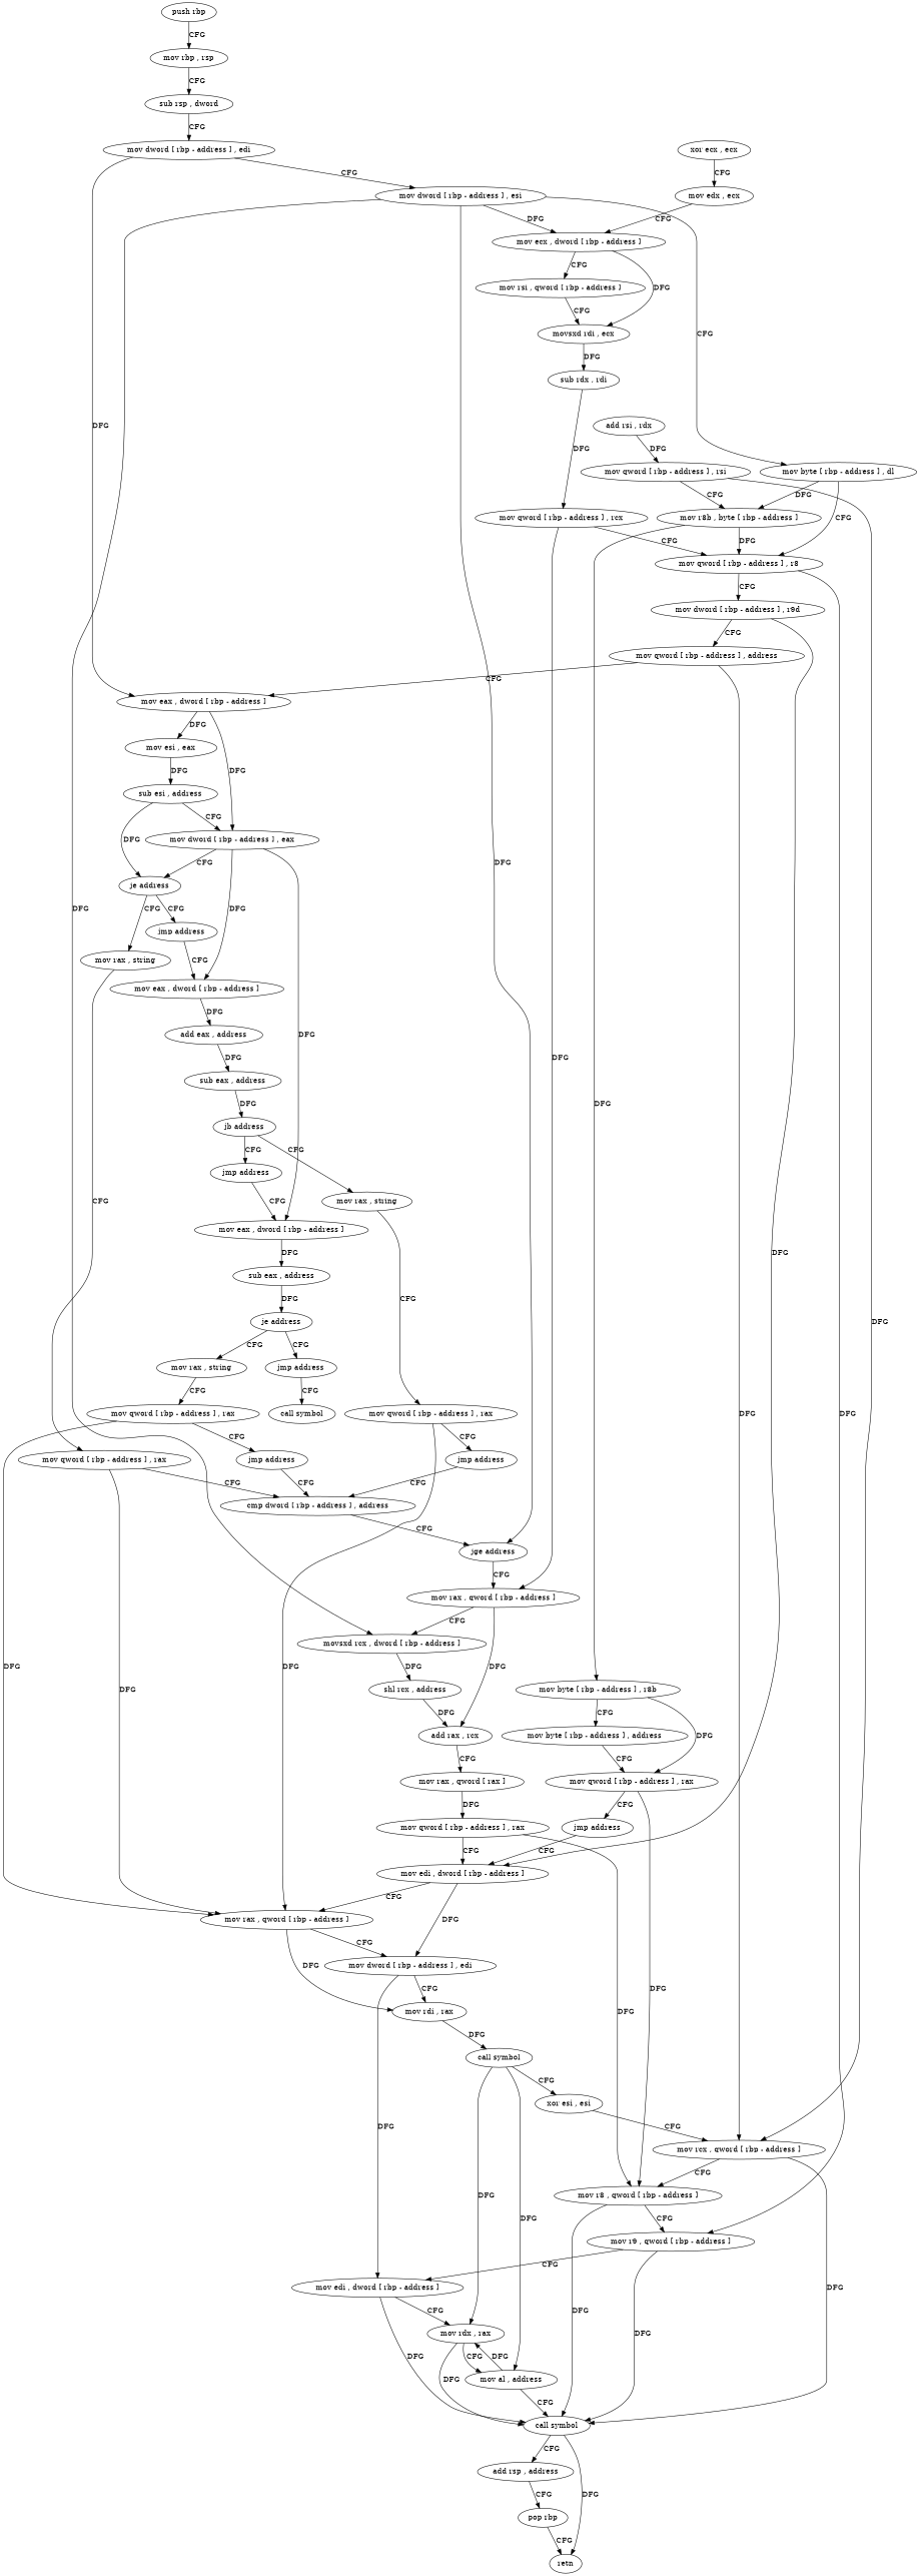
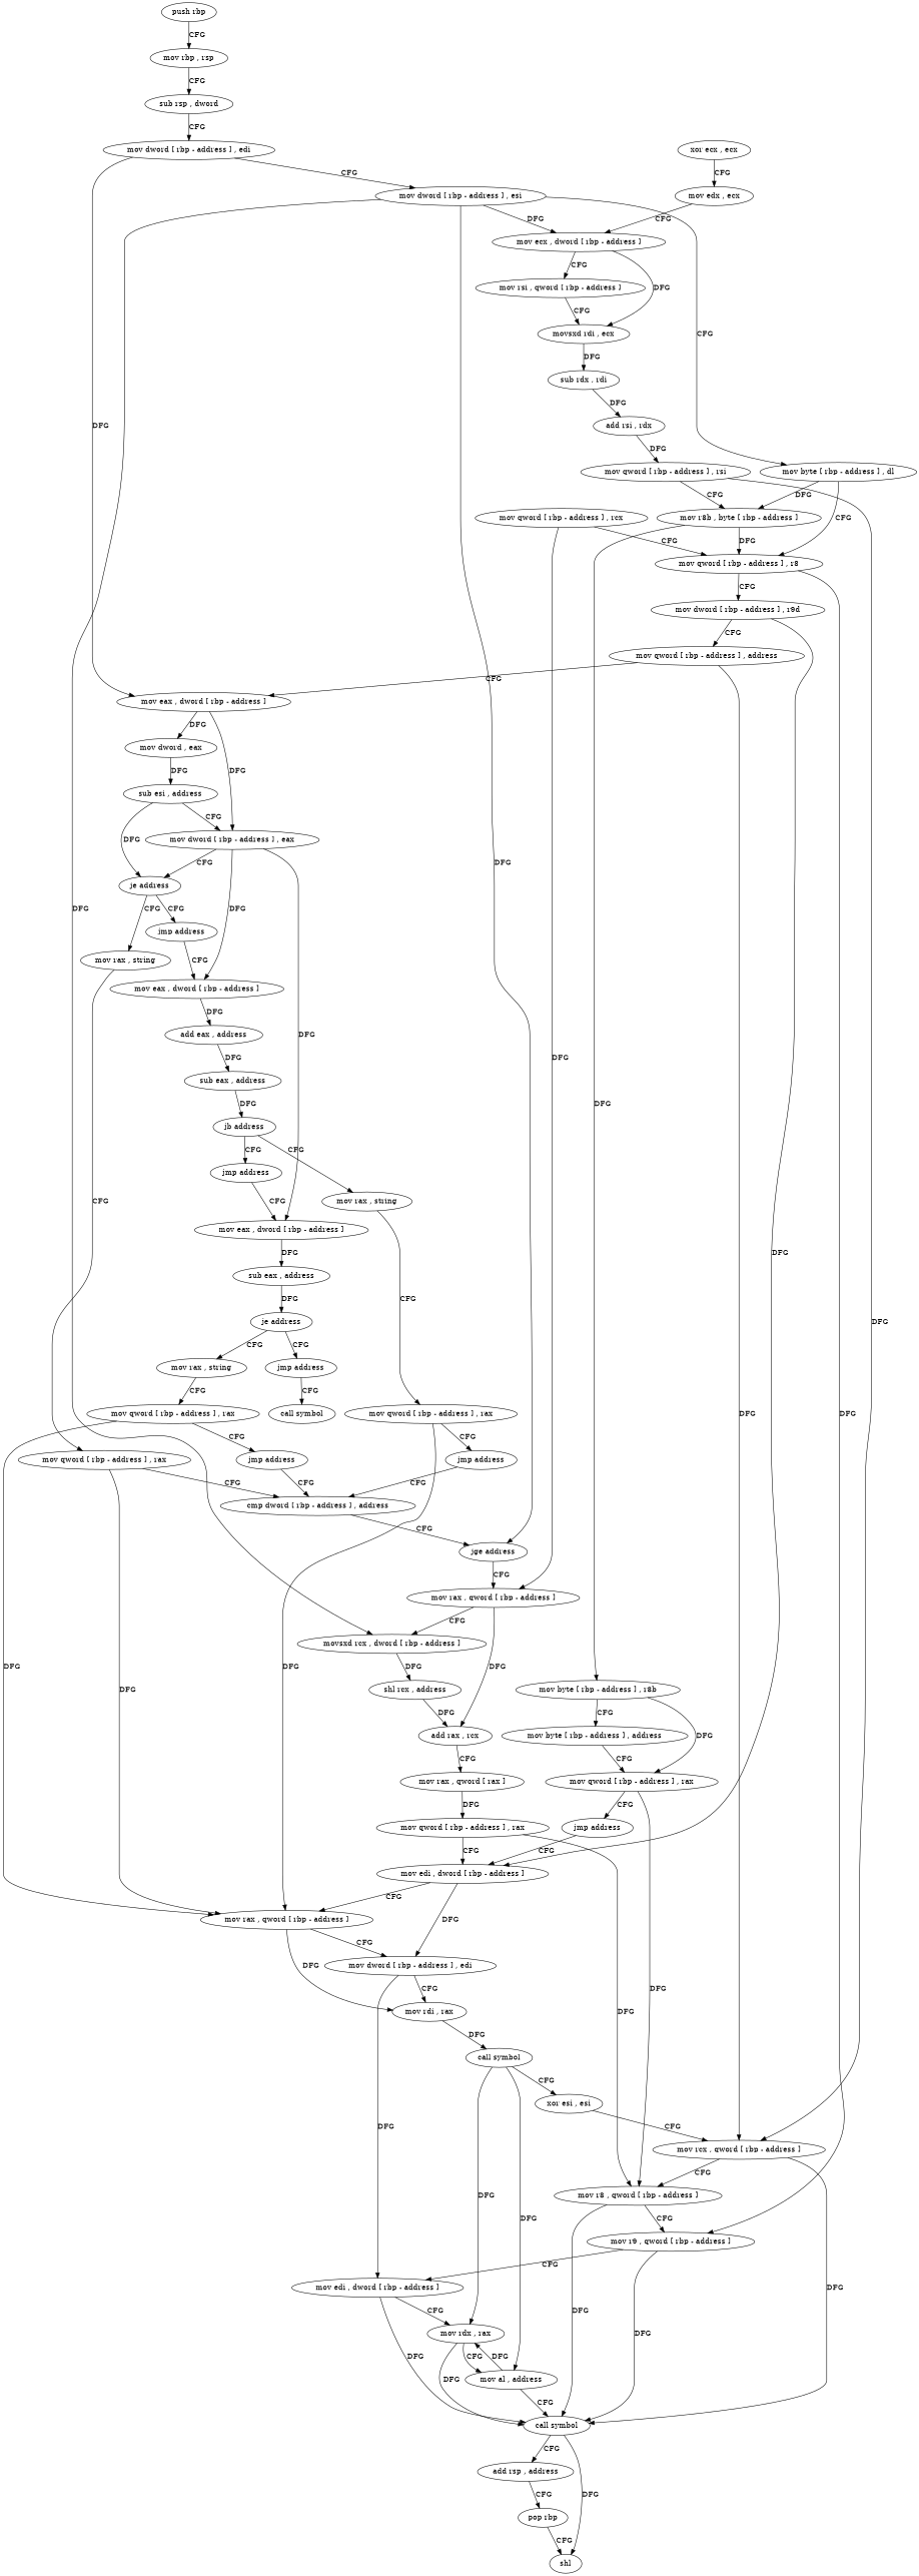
  digraph {
    n1 [label="push rbp"]
    n2 [label="mov rbp , rsp"]
    n3 [label="sub rsp , dword"]
    n4 [label="mov dword [ rbp - address ] , edi"]
    n5 [label="mov dword [ rbp - address ] , esi"]
    n6 [label="mov eax , dword [ rbp - address ]"]
    n7 [label="mov byte [ rbp - address ] , dl"]
    n8 [label="movsxd rcx , dword [ rbp - address ]"]
    n9 [label="mov ecx , dword [ rbp - address ]"]
    n10 [label="jge address"]
-   n11 [label="mov esi , eax"]
+   n11 [label="mov dword , eax"]
    n12 [label="mov dword [ rbp - address ] , eax"]
    n13 [label="mov r8b , byte [ rbp - address ]"]
    n14 [label="mov qword [ rbp - address ] , r8"]
    n15 [label="shl rcx , address"]
    n16 [label="mov rsi , qword [ rbp - address ]"]
    n17 [label="movsxd rdi , ecx"]
    n18 [label="mov rax , qword [ rbp - address ]"]
    n19 [label="mov qword [ rbp - address ] , rcx"]
    n20 [label="mov byte [ rbp - address ] , r8b"]
    n21 [label="mov dword [ rbp - address ] , r9d"]
    n22 [label="mov r9 , qword [ rbp - address ]"]
    n23 [label="add rax , rcx"]
    n24 [label="mov qword [ rbp - address ] , address"]
    n25 [label="mov edi , dword [ rbp - address ]"]
    n26 [label="mov edi , dword [ rbp - address ]"]
    n27 [label="call symbol"]
    n28 [label="mov rcx , qword [ rbp - address ]"]
    n29 [label="mov rax , qword [ rbp - address ]"]
    n30 [label="mov dword [ rbp - address ] , edi"]
    n31 [label="mov r8 , qword [ rbp - address ]"]
    n32 [label="sub esi , address"]
    n33 [label="je address"]
    n34 [label="mov eax , dword [ rbp - address ]"]
    n35 [label="mov eax , dword [ rbp - address ]"]
    n36 [label="mov rax , string"]
    n37 [label="jmp address"]
    n38 [label="add eax , address"]
    n39 [label="sub eax , address"]
    n40 [label="mov qword [ rbp - address ] , rax"]
    n41 [label="cmp dword [ rbp - address ] , address"]
    n42 [label="mov rdi , rax"]
    n43 [label="sub eax , address"]
    n44 [label="mov rax , qword [ rax ]"]
    n45 [label="mov qword [ rbp - address ] , rax"]
    n46 [label="xor ecx , ecx"]
    n47 [label="mov edx , ecx"]
    n48 [label="sub rdx , rdi"]
    n49 [label="add rsi , rdx"]
    n50 [label="mov qword [ rbp - address ] , rsi"]
    n51 [label="mov byte [ rbp - address ] , address"]
    n52 [label="mov qword [ rbp - address ] , rax"]
    n53 [label="jmp address"]
    n54 [label="jb address"]
    n55 [label="mov rax , string"]
    n56 [label="jmp address"]
    n57 [label="mov qword [ rbp - address ] , rax"]
    n58 [label="jmp address"]
    n59 [label="call symbol"]
    n60 [label="mov rdx , rax"]
    n61 [label="xor esi , esi"]
    n62 [label="mov al , address"]
    n63 [label="add rsp , address"]
-   n64 [label=retn]
+   n64 [label=shl]
    n65 [label="pop rbp"]
    n66 [label="je address"]
    n67 [label="mov rax , string"]
    n68 [label="jmp address"]
    n69 [label="mov qword [ rbp - address ] , rax"]
    n70 [label="call symbol"]
    n71 [label="jmp address"]
    n1 -> n2 [label=CFG]
    n2 -> n3 [label=CFG]
    n3 -> n4 [label=CFG]
    n4 -> n5 [label=CFG]
    n4 -> n6 [label=DFG]
    n5 -> n7 [label=CFG]
    n5 -> n8 [label=DFG]
    n5 -> n9 [label=DFG]
    n5 -> n10 [label=DFG]
    n6 -> n11 [label=DFG]
    n6 -> n12 [label=DFG]
    n7 -> n13 [label=DFG]
    n7 -> n14 [label=CFG]
    n8 -> n15 [label=DFG]
    n9 -> n16 [label=CFG]
    n9 -> n17 [label=DFG]
    n10 -> n18 [label=CFG]
    n11 -> n32 [label=DFG]
    n12 -> n33 [label=CFG]
    n12 -> n34 [label=DFG]
    n12 -> n35 [label=DFG]
    n13 -> n14 [label=DFG]
    n13 -> n20 [label=DFG]
    n14 -> n21 [label=CFG]
    n14 -> n22 [label=DFG]
    n15 -> n23 [label=DFG]
    n16 -> n17 [label=CFG]
    n17 -> n48 [label=DFG]
    n18 -> n8 [label=CFG]
    n18 -> n23 [label=DFG]
    n19 -> n14 [label=CFG]
    n19 -> n18 [label=DFG]
    n20 -> n51 [label=CFG]
    n20 -> n52 [label=DFG]
    n21 -> n24 [label=CFG]
    n21 -> n25 [label=DFG]
    n22 -> n26 [label=CFG]
    n22 -> n27 [label=DFG]
    n23 -> n44 [label=CFG]
    n24 -> n6 [label=CFG]
    n24 -> n28 [label=DFG]
    n25 -> n29 [label=CFG]
    n25 -> n30 [label=DFG]
    n26 -> n27 [label=DFG]
    n26 -> n60 [label=CFG]
    n27 -> n63 [label=CFG]
    n27 -> n64 [label=DFG]
    n28 -> n27 [label=DFG]
    n28 -> n31 [label=CFG]
    n29 -> n30 [label=CFG]
    n29 -> n42 [label=DFG]
    n30 -> n26 [label=DFG]
    n30 -> n42 [label=CFG]
    n31 -> n22 [label=CFG]
    n31 -> n27 [label=DFG]
    n32 -> n12 [label=CFG]
    n32 -> n33 [label=DFG]
    n33 -> n36 [label=CFG]
    n33 -> n37 [label=CFG]
    n34 -> n38 [label=DFG]
    n35 -> n39 [label=DFG]
    n36 -> n40 [label=CFG]
    n37 -> n34 [label=CFG]
    n38 -> n43 [label=DFG]
    n39 -> n66 [label=DFG]
    n40 -> n29 [label=DFG]
    n40 -> n41 [label=CFG]
    n41 -> n10 [label=CFG]
    n42 -> n59 [label=DFG]
    n43 -> n54 [label=DFG]
    n44 -> n45 [label=DFG]
    n45 -> n25 [label=CFG]
    n45 -> n31 [label=DFG]
    n46 -> n47 [label=CFG]
    n47 -> n9 [label=CFG]
-   n48 -> n19 [label=DFG]
+   n48 -> n49 [label=DFG]
    n49 -> n50 [label=DFG]
    n50 -> n13 [label=CFG]
    n50 -> n28 [label=DFG]
    n51 -> n52 [label=CFG]
    n52 -> n31 [label=DFG]
    n52 -> n53 [label=CFG]
    n53 -> n25 [label=CFG]
    n54 -> n55 [label=CFG]
    n54 -> n56 [label=CFG]
    n55 -> n57 [label=CFG]
    n56 -> n35 [label=CFG]
    n57 -> n29 [label=DFG]
    n57 -> n58 [label=CFG]
    n58 -> n41 [label=CFG]
    n59 -> n60 [label=DFG]
    n59 -> n61 [label=CFG]
    n59 -> n62 [label=DFG]
    n60 -> n27 [label=DFG]
    n60 -> n62 [label=CFG]
    n61 -> n28 [label=CFG]
    n62 -> n27 [label=CFG]
    n62 -> n60 [label=DFG]
    n63 -> n65 [label=CFG]
    n65 -> n64 [label=CFG]
    n66 -> n67 [label=CFG]
    n66 -> n68 [label=CFG]
    n67 -> n69 [label=CFG]
    n68 -> n70 [label=CFG]
    n69 -> n29 [label=DFG]
    n69 -> n71 [label=CFG]
    n71 -> n41 [label=CFG]
  }
